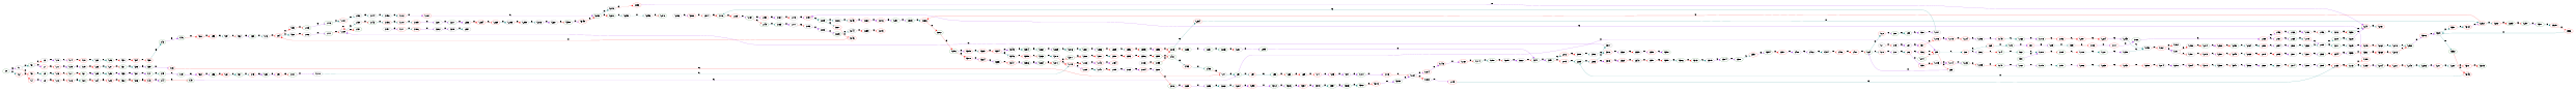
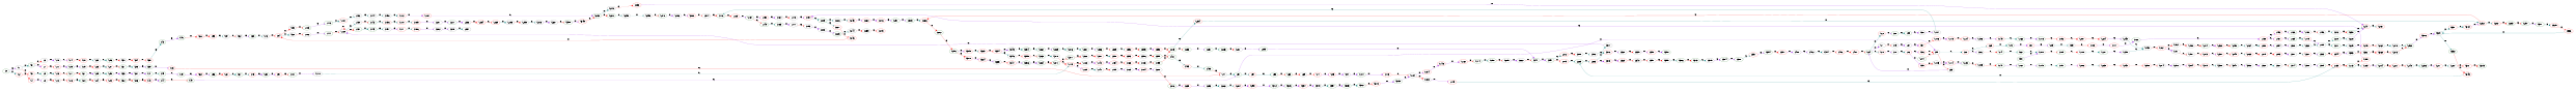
  strict digraph {
    rankdir=LR
    node [color=red]
    edge [arrowhead=tee color=purple]
    S0 [color=darkgreen]
    S1 [color=gray40]
    S2
    S3 [color=darkgreen]
    S4
    S5
    S6 [color=gray40]
    S7
    S8 [color=gray40]
    S9 [color=darkgreen]
    S10 [color=gray40]
    S11
    S12 [color=gray40]
    S13
    S14
    S15 [color=darkgreen]
    S16
    S17 [color=darkgreen]
    S18
    S19 [color=gray40]
    S20 [color=darkgreen]
    S21 [color=darkgreen]
    S22 [color=gray40]
    S23
    S24 [color=gray40]
    S25 [color=darkgreen]
    S26 [color=darkgreen]
    S27
    S28
    S29 [color=darkgreen]
    S30 [color=gray40]
    S31 [color=darkgreen]
    S32 [color=darkgreen]
    S33 [color=gray40]
    S34
    S35 [color=gray40]
    S36 [color=darkgreen]
    S37 [color=gray40]
    S38
    S39 [color=darkgreen]
    S40
    S41 [color=darkgreen]
    S42 [color=darkgreen]
    S43
    S44 [color=darkgreen]
    S45 [color=darkgreen]
    S46 [color=darkgreen]
    S47 [color=gray40]
    S48 [color=darkgreen]
    S49 [color=darkgreen]
    S50
    S51 [color=darkgreen]
    S52
    S53
    S54
    S55 [color=gray40]
    S56 [color=darkgreen]
    S57 [color=gray40]
    S58 [color=darkgreen]
    S59 [color=gray40]
    S60
    S61
    S62 [color=gray40]
    S63 [color=darkgreen]
    S64 [color=darkgreen]
    S65
    S66 [color=gray40]
    S67 [color=darkgreen]
    S68 [color=darkgreen]
    S69 [color=gray40]
    S70
    S71 [color=gray40]
    S72
    S73 [color=darkgreen]
    S74 [color=darkgreen]
    S75
    S76 [color=gray40]
    S77
    S78 [color=gray40]
    S79 [color=gray40]
    S80 [color=darkgreen]
    S81
    S82 [color=darkgreen]
    S83 [color=darkgreen]
    S84
    S85
    S86
    S87 [color=gray40]
    S88 [color=darkgreen]
    S89 [color=gray40]
    S100 [color=gray40]
    S91
    S92 [color=gray40]
    S93 [color=gray40]
    S94 [color=gray40]
    S95
    S96
    S97
    S98 [color=gray40]
    S99 [color=gray40]
    S90 [color=darkgreen]
    S101 [color=darkgreen]
    S102 [color=gray40]
    S103 [color=darkgreen]
    S104 [color=darkgreen]
    S105 [color=gray40]
    S106
    S107 [color=gray40]
    S108
    S109 [color=darkgreen]
    S110 [color=gray40]
    S111 [color=darkgreen]
    S112 [color=darkgreen]
    S113
    S114
    S115
    S116 [color=darkgreen]
    S117
    S118 [color=gray40]
    S119
    S120 [color=gray40]
    S121
    S122 [color=gray40]
    S123 [color=darkgreen]
    S124
    S125
    S126 [color=darkgreen]
    S127 [color=darkgreen]
    S128 [color=gray40]
    S129
    S130 [color=gray40]
    S131 [color=darkgreen]
    S132 [color=gray40]
    S133 [color=gray40]
    S134
    S135 [color=gray40]
    S136 [color=gray40]
    S137 [color=darkgreen]
    S138
    S139 [color=gray40]
    S140
    S141 [color=gray40]
    S142 [color=darkgreen]
+   S143 [color=darkgreen]
    S144 [color=gray40]
    S145
    S146
    S147 [color=darkgreen]
    S148
    S149 [color=darkgreen]
    S150
    S151
    S152
    S153 [color=gray40]
    S154
    S155 [color=gray40]
    S156
    S157 [color=gray40]
    S158 [color=gray40]
    S159
    S160
    S161 [color=darkgreen]
    S162 [color=darkgreen]
    S163 [color=darkgreen]
    S164 [color=gray40]
    S165 [color=darkgreen]
    S166 [color=darkgreen]
    S167
+   S168
    S169 [color=gray40]
    S170
    S171
    S172
    S173 [color=darkgreen]
    S174 [color=darkgreen]
    S175 [color=darkgreen]
    S176 [color=darkgreen]
    S177 [color=gray40]
    S178 [color=gray40]
    S179
    S180 [color=gray40]
    S181 [color=gray40]
    S182 [color=gray40]
    S183 [color=gray40]
    S184
    S185
    S186
    S187
    S188
    S189
    S190 [color=darkgreen]
    S191 [color=darkgreen]
    S192
    S193 [color=gray40]
    S194
    S195 [color=gray40]
    S196 [color=gray40]
    S197 [color=gray40]
    S198 [color=gray40]
    S199 [color=darkgreen]
    S200 [color=gray40]
    S201 [color=gray40]
    S202 [color=gray40]
    S203 [color=darkgreen]
    S204 [color=darkgreen]
    S205 [color=gray40]
    S206
    S207
    S208 [color=gray40]
    S209 [color=darkgreen]
    S210 [color=darkgreen]
    S211 [color=darkgreen]
    S212 [color=gray40]
    S213
    S214 [color=darkgreen]
    S215 [color=darkgreen]
    S216 [color=darkgreen]
    S217 [color=darkgreen]
    S218 [color=gray40]
    S219 [color=gray40]
    S220 [color=darkgreen]
    S221
    S222 [color=gray40]
    S223
    S224
    S225 [color=darkgreen]
    S226 [color=gray40]
    S227
    S228 [color=gray40]
    S229 [color=gray40]
    S230 [color=darkgreen]
    S231
    S232
    S233 [color=darkgreen]
    S234
    S235
    S236 [color=gray40]
    S237 [color=gray40]
    S238
    S239 [color=gray40]
    S240 [color=gray40]
    S241 [color=darkgreen]
    S242
    S243 [color=gray40]
    S244 [color=gray40]
    S245
    S246
    S247
    S248
    S249
    S250 [color=darkgreen]
    S251 [color=darkgreen]
    S252
    S253 [color=gray40]
    S254
    S255 [color=gray40]
    S256 [color=darkgreen]
    S257 [color=darkgreen]
    S258
    S259 [color=gray40]
    S260
    S261
    S262 [color=gray40]
    S263
    S264 [color=gray40]
    S265 [color=darkgreen]
    S266
    S267
    S268 [color=gray40]
    S269
    S270 [color=darkgreen]
    S271
    S272
    S273
    S274 [color=gray40]
    S275
    S276
    S278 [color=gray40]
    S279
    S280
    S281 [color=gray40]
    S282 [color=darkgreen]
    S283 [color=darkgreen]
    S284
    S285 [color=gray40]
    S286 [color=gray40]
    S287 [color=gray40]
    S288 [color=gray40]
    S289 [color=darkgreen]
    S290 [color=gray40]
    S291 [color=darkgreen]
    S277 [color=darkgreen]
    S292 [color=darkgreen]
    S293
    S294 [color=gray40]
    S295 [color=darkgreen]
    S296 [color=darkgreen]
    S297 [color=darkgreen]
    S298
    S299 [color=gray40]
    S300
    S301
    S302 [color=gray40]
    S303
    S304
    S305 [color=darkgreen]
    S306
    S307 [color=gray40]
    S308 [color=gray40]
    S309
    S310
    S311 [color=darkgreen]
    S312 [color=darkgreen]
    S313 [color=gray40]
    S314 [color=gray40]
    S315 [color=darkgreen]
    S316
    S317 [color=gray40]
    S318
    S319
    S320 [color=gray40]
    S321
    S322 [color=gray40]
    S323
    S324
    S325
    S326 [color=darkgreen]
    S327 [color=gray40]
    S328 [color=gray40]
    S329
    S330 [color=gray40]
    S331
    S332 [color=darkgreen]
    S333 [color=darkgreen]
    S334
    S335 [color=gray40]
    S336
    S337
    S338 [color=darkgreen]
    S339 [color=gray40]
    S340 [color=gray40]
    S341 [color=gray40]
    S342
    S343
    S344
    S345 [color=gray40]
    S346 [color=gray40]
    S347
    S348 [color=gray40]
    S349
    S350
    S351 [color=gray40]
    S352 [color=gray40]
    S353 [color=gray40]
    S354 [color=darkgreen]
    S355
    S356 [color=darkgreen]
    S357 [color=darkgreen]
    S358 [color=darkgreen]
    S359 [color=gray40]
    S360 [color=gray40]
    S361 [color=gray40]
    S362 [color=darkgreen]
    S363 [color=darkgreen]
    S364 [color=darkgreen]
    S365 [color=darkgreen]
    S366 [color=darkgreen]
    S367 [color=gray40]
    S368
    S369 [color=darkgreen]
    S370 [color=gray40]
    S371 [color=darkgreen]
    S372 [color=darkgreen]
    S373 [color=darkgreen]
    S374 [color=darkgreen]
    S375 [color=gray40]
    S376 [color=darkgreen]
    S377 [color=darkgreen]
    S378
    S379 [color=gray40]
    S380 [color=gray40]
    S381 [color=darkgreen]
    S382 [color=gray40]
    S383 [color=darkgreen]
    S384 [color=darkgreen]
    S385 [color=darkgreen]
    S386 [color=darkgreen]
    S387
    S388 [color=darkgreen]
    S389 [color=gray40]
    S390
    S391
    S392
    S393
    S394 [color=darkgreen]
    S395 [color=darkgreen]
    S396 [color=gray40]
    S397
    S398
    S399 [color=darkgreen]
    S400 [color=gray40]
    S401 [color=darkgreen]
    S402 [color=gray40]
    S403
    S404 [color=gray40]
    S405 [color=darkgreen]
    S406
    S407
    S0 -> S1 [label=G]
    S0 -> S2 [arrowhead=box color=teal label=A]
    S1 -> S3 [arrowhead=box color=teal label=A]
    S1 -> S4 [arrowhead=box color=red label=T]
    S2 -> S5 [color=red label=C]
    S3 -> S6 [arrowhead=box color=red label=G]
    S3 -> S7 [arrowhead=box label=A]
    S4 -> S8 [label=A]
    S5 -> S9 [arrowhead=box color=teal label=G]
    S6 -> S10 [arrowhead=box label=A]
    S7 -> S11 [color=red label=G]
    S8 -> S12 [arrowhead=box color=red label=G]
    S9 -> S13 [arrowhead=box color=teal label=G]
    S10 -> S14 [label=C]
    S11 -> S15 [arrowhead=box label=T]
    S12 -> S16 [color=red label=C]
    S13 -> S17 [color=red label=G]
    S14 -> S18 [arrowhead=box color=red label=A]
    S15 -> S19 [label=G]
    S16 -> S20 [arrowhead=box color=teal label=G]
    S17 -> S21 [arrowhead=box color=red label=A]
    S18 -> S22 [color=teal label=T]
    S19 -> S23 [arrowhead=box color=red label=T]
    S20 -> S24 [arrowhead=box color=red label=T]
    S21 -> S25 [arrowhead=box label=C]
    S22 -> S26 [arrowhead=box color=teal label=G]
    S23 -> S27 [arrowhead=box color=teal label=A]
    S24 -> S28 [color=red label=G]
    S25 -> S29 [arrowhead=box color=teal label=G]
    S26 -> S30 [arrowhead=box color=red label=G]
    S27 -> S31 [color=red label=A]
    S28 -> S32 [arrowhead=box color=red label=A]
    S29 -> S33 [arrowhead=box label=T]
    S30 -> S34 [arrowhead=box color=red label=T]
    S31 -> S35 [arrowhead=box color=teal label=A]
    S32 -> S36 [arrowhead=box color=red label=A]
    S33 -> S37 [arrowhead=box label=A]
    S34 -> S38 [color=red label=T]
    S35 -> S39 [label=G]
    S36 -> S40 [arrowhead=box color=red label=G]
    S37 -> S41 [arrowhead=box label=A]
    S38 -> S42 [arrowhead=box color=teal label=G]
    S39 -> S43 [label=A]
    S40 -> S44 [arrowhead=box label=A]
    S41 -> S45 [color=teal label=G]
    S42 -> S46 [arrowhead=box label=G]
    S43 -> S47 [color=red label=G]
    S44 -> S48 [color=red label=G]
    S45 -> S49 [label=G]
    S46 -> S50 [arrowhead=box color=red label=A]
    S47 -> S51 [arrowhead=box color=teal label=G]
    S48 -> S51 [label=G]
    S49 -> S52 [arrowhead=box label=G]
    S50 -> S53 [arrowhead=box color=red label=A]
    S51 -> S54 [color=teal label=A]
    S51 -> S55 [arrowhead=box label=T]
    S52 -> S56 [label=A]
    S53 -> S57 [color=teal label=G]
    S54 -> S58 [color=teal label=G]
    S55 -> S59 [color=red label=T]
    S55 -> S60 [arrowhead=box color=teal label=C]
    S56 -> S61 [arrowhead=box color=red label=A]
    S57 -> S62 [color=red label=C]
    S58 -> S63 [color=red label=A]
    S59 -> S64 [label=A]
    S60 -> S65 [color=teal label=C]
    S60 -> S66 [label=G]
    S61 -> S67 [arrowhead=box color=teal label=C]
    S62 -> S68 [label=G]
    S63 -> S69 [arrowhead=box color=red label=G]
    S64 -> S70 [color=teal label=G]
+   S64 -> S71 [arrowhead=box label=A]
    S64 -> S72 [arrowhead=box color=teal label=T]
    S65 -> S73 [arrowhead=box color=teal label=T]
    S66 -> S74 [arrowhead=box color=red label=C]
    S67 -> S75 [color=teal label=A]
    S68 -> S76 [color=teal label=A]
    S69 -> S77 [color=red label=A]
    S70 -> S78 [label=A]
    S71 -> S79 [color=red label=A]
    S72 -> S80 [label=G]
    S73 -> S81 [arrowhead=box label=A]
    S74 -> S82 [color=teal label=T]
    S75 -> S83 [arrowhead=box label=G]
    S76 -> S84 [color=red label=A]
    S77 -> S85 [label=C]
    S78 -> S86 [arrowhead=box color=teal label=G]
    S79 -> S87 [arrowhead=box label=G]
    S80 -> S88 [arrowhead=box color=teal label=G]
    S81 -> S89 [label=G]
    S82 -> S100 [arrowhead=box color=teal label=G]
    S83 -> S91 [label=T]
    S84 -> S92 [arrowhead=box color=teal label=A]
    S84 -> S93 [arrowhead=box color=red label=T]
    S85 -> S94 [arrowhead=box label=T]
    S86 -> S95 [label=A]
    S86 -> S96 [label=G]
    S87 -> S97 [arrowhead=box label=G]
    S88 -> S98 [arrowhead=box label=C]
    S89 -> S99 [color=teal label=A]
    S100 -> S109 [color=red label=C]
    S91 -> S101 [color=red label=G]
    S92 -> S102 [color=red label=A]
    S93 -> S103 [color=red label=A]
    S94 -> S104 [arrowhead=box label=G]
    S95 -> S105 [arrowhead=box color=red label=T]
    S96 -> S55 [arrowhead=box color=red label=T]
    S97 -> S106 [color=red label=T]
    S98 -> S107 [label=T]
    S99 -> S108 [color=red label=C]
    S90 -> S100 [arrowhead=box label=T]
    S101 -> S110 [label=A]
    S102 -> S111 [label=A]
    S103 -> S112 [label=G]
    S104 -> S113 [arrowhead=box label=A]
    S105 -> S114 [arrowhead=box label=T]
    S106 -> S115 [arrowhead=box label=C]
    S107 -> S116 [color=teal label=G]
    S108 -> S117 [label=T]
    S109 -> S118 [arrowhead=box color=red label=C]
    S110 -> S119 [color=teal label=C]
    S111 -> S120 [color=red label=A]
    S112 -> S121 [arrowhead=box color=teal label=T]
    S113 -> S122 [color=red label=C]
    S114 -> S123 [label=A]
    S115 -> S124 [color=red label=A]
    S116 -> S125 [arrowhead=box color=red label=A]
    S117 -> S126 [arrowhead=box label=T]
    S118 -> S127 [arrowhead=box color=teal label=G]
    S119 -> S128 [arrowhead=box color=red label=G]
    S119 -> S129 [label=T]
    S120 -> S120 [arrowhead=box color=red label=A]
    S120 -> S130 [color=teal label=G]
    S120 -> S131 [arrowhead=box color=red label=T]
    S121 -> S132 [color=teal label=T]
    S122 -> S133 [arrowhead=box color=red label=A]
    S122 -> S134 [label=T]
    S123 -> S135 [color=red label=C]
    S124 -> S136 [label=C]
    S125 -> S137 [label=A]
    S126 -> S138 [arrowhead=box label=G]
    S127 -> S139 [arrowhead=box label=G]
    S128 -> S140 [arrowhead=box label=T]
    S129 -> S141 [arrowhead=box color=teal label=A]
    S130 -> S142 [color=red label=A]
+   S131 -> S143 [arrowhead=box color=teal label=A]
    S132 -> S144 [color=teal label=G]
    S133 -> S145 [label=A]
    S134 -> S146 [arrowhead=box label=G]
    S135 -> S147 [arrowhead=box color=red label=T]
    S136 -> S148 [label=C]
    S137 -> S149 [color=red label=C]
    S137 -> S150 [label=G]
    S138 -> S151 [label=C]
    S138 -> S152 [label=G]
    S139 -> S153 [arrowhead=box color=teal label=C]
    S140 -> S154 [arrowhead=box label=T]
    S141 -> S155 [arrowhead=box color=red label=C]
    S142 -> S156 [color=teal label=T]
+   S143 -> S157 [color=teal label=G]
    S144 -> S158 [color=teal label=A]
    S145 -> S159 [color=teal label=G]
    S146 -> S160 [arrowhead=box label=T]
    S147 -> S161 [label=A]
    S148 -> S162 [arrowhead=box color=teal label=C]
    S149 -> S163 [color=teal label=T]
    S150 -> S164 [arrowhead=box label=G]
    S151 -> S165 [label=C]
    S152 -> S166 [label=C]
    S153 -> S167 [color=red label=A]
+   S154 -> S168 [color=red label=C]
    S155 -> S169 [label=C]
    S156 -> S170 [color=teal label=C]
    S157 -> S171 [label=G]
    S158 -> S172 [arrowhead=box color=teal label=C]
    S159 -> S173 [arrowhead=box color=red label=G]
    S160 -> S174 [color=red label=T]
    S161 -> S175 [label=T]
    S162 -> S176 [arrowhead=box label=T]
    S163 -> S177 [arrowhead=box label=A]
    S164 -> S178 [arrowhead=box color=red label=A]
    S165 -> S179 [arrowhead=box color=teal label=A]
    S166 -> S180 [arrowhead=box label=A]
    S167 -> S181 [arrowhead=box label=C]
    S167 -> S182 [arrowhead=box color=red label=T]
+   S168 -> S183 [arrowhead=box color=red label=T]
    S169 -> S184 [arrowhead=box label=G]
    S170 -> S185 [color=teal label=A]
    S171 -> S186 [color=teal label=T]
    S172 -> S187 [arrowhead=box label=A]
    S173 -> S188 [color=red label=A]
    S173 -> S189 [color=teal label=G]
    S174 -> S190 [color=teal label=A]
    S175 -> S191 [arrowhead=box color=teal label=C]
    S176 -> S192 [color=red label=C]
    S177 -> S193 [color=red label=G]
    S178 -> S194 [label=G]
    S179 -> S195 [label=C]
    S180 -> S196 [color=red label=C]
    S181 -> S197 [color=red label=G]
-   S181 -> S198 [arrowhead=box color=red label=C]
+   S182 -> S198 [arrowhead=box color=red label=C]
    S183 -> S199 [color=red label=T]
    S184 -> S200 [label=T]
    S185 -> S201 [label=T]
    S186 -> S202 [label=T]
    S187 -> S203 [arrowhead=box label=C]
    S188 -> S194 [arrowhead=box label=G]
    S189 -> S204 [label=T]
    S190 -> S205 [color=red label=C]
    S191 -> S206 [label=T]
    S192 -> S207 [arrowhead=box color=red label=C]
    S193 -> S208 [arrowhead=box label=T]
    S194 -> S209 [arrowhead=box color=teal label=C]
    S195 -> S210 [color=teal label=A]
    S195 -> S211 [color=teal label=G]
    S196 -> S212 [color=teal label=A]
    S197 -> S213 [color=red label=A]
    S198 -> S214 [arrowhead=box color=red label=C]
    S199 -> S215 [arrowhead=box color=red label=T]
    S200 -> S216 [color=red label=A]
    S201 -> S217 [label=A]
    S202 -> S218 [label=T]
    S203 -> S219 [arrowhead=box color=teal label=A]
    S203 -> S220 [arrowhead=box color=red label=T]
    S204 -> S221 [arrowhead=box color=red label=G]
    S205 -> S222 [arrowhead=box label=T]
    S206 -> S223 [color=teal label=G]
    S207 -> S224 [arrowhead=box color=red label=G]
    S208 -> S225 [label=A]
    S209 -> S226 [color=teal label=T]
    S209 -> S227 [color=teal label=G]
    S210 -> S228 [color=teal label=G]
    S211 -> S229 [color=teal label=G]
    S212 -> S230 [arrowhead=box color=red label=G]
    S213 -> S231 [label=C]
    S214 -> S232 [arrowhead=box label=C]
    S215 -> S233 [color=red label=T]
    S215 -> S234 [arrowhead=box color=teal label=G]
    S216 -> S235 [label=T]
    S217 -> S236 [arrowhead=box label=A]
    S218 -> S237 [arrowhead=box color=teal label=A]
    S219 -> S238 [arrowhead=box color=red label=G]
    S220 -> S239 [color=teal label=C]
    S221 -> S240 [color=red label=T]
    S222 -> S241 [color=red label=T]
    S223 -> S242 [color=red label=G]
    S224 -> S243 [label=G]
    S225 -> S244 [color=teal label=G]
    S226 -> S245 [color=teal label=T]
    S227 -> S246 [color=red label=A]
    S228 -> S247 [arrowhead=box label=A]
    S229 -> S248 [label=A]
    S230 -> S247 [color=teal label=A]
    S231 -> S249 [color=red label=C]
    S232 -> S250 [arrowhead=box color=red label=C]
    S233 -> S251 [label=T]
    S234 -> S252 [arrowhead=box color=teal label=A]
    S235 -> S253 [label=A]
    S236 -> S254 [arrowhead=box color=red label=A]
    S238 -> S247 [arrowhead=box label=A]
    S239 -> S255 [color=teal label=T]
    S240 -> S256 [color=teal label=T]
    S241 -> S257 [arrowhead=box label=A]
    S242 -> S258 [color=red label=T]
    S243 -> S153 [color=teal label=C]
    S244 -> S259 [arrowhead=box color=red label=A]
    S245 -> S260 [label=T]
    S246 -> S84 [arrowhead=box color=red label=A]
    S247 -> S261 [color=teal label=G]
    S248 -> S262 [color=red label=G]
    S249 -> S263 [color=teal label=T]
    S250 -> S264 [color=teal label=T]
    S251 -> S265 [color=teal label=A]
    S252 -> S266 [arrowhead=box color=red label=C]
    S252 -> S267 [color=teal label=A]
    S253 -> S268 [arrowhead=box color=teal label=C]
    S254 -> S269 [color=red label=C]
    S255 -> S270 [color=red label=G]
    S256 -> S271 [label=T]
    S257 -> S272 [arrowhead=box color=teal label=C]
    S257 -> S273 [color=red label=A]
    S258 -> S274 [color=red label=A]
    S259 -> S275 [color=red label=C]
    S260 -> S276 [arrowhead=box label=T]
    S262 -> S278 [arrowhead=box color=teal label=C]
    S263 -> S279 [arrowhead=box color=red label=G]
    S264 -> S280 [arrowhead=box color=teal label=G]
    S265 -> S281 [arrowhead=box color=red label=C]
    S266 -> S282 [arrowhead=box color=red label=C]
    S267 -> S283 [arrowhead=box color=red label=A]
    S268 -> S284 [color=teal label=A]
    S269 -> S285 [arrowhead=box color=teal label=A]
+   S270 -> S286 [arrowhead=box label=G]
    S271 -> S287 [color=teal label=C]
    S272 -> S288 [arrowhead=box color=red label=G]
    S273 -> S289 [color=teal label=A]
    S274 -> S290 [arrowhead=box label=C]
    S276 -> S291 [label=G]
    S278 -> S292 [color=teal label=C]
    S279 -> S293 [arrowhead=box color=red label=T]
    S280 -> S294 [label=C]
    S281 -> S295 [label=T]
    S282 -> S296 [arrowhead=box color=red label=G]
    S283 -> S297 [color=red label=G]
    S284 -> S298 [arrowhead=box label=C]
    S285 -> S299 [arrowhead=box color=red label=T]
    S286 -> S300 [label=C]
    S287 -> S301 [color=red label=T]
    S288 -> S302 [color=teal label=T]
    S289 -> S303 [color=teal label=A]
    S290 -> S304 [label=A]
    S291 -> S305 [label=A]
    S277 -> S55 [color=red label=T]
    S292 -> S306 [label=T]
    S293 -> S307 [arrowhead=box label=C]
    S294 -> S308 [label=C]
    S295 -> S241 [arrowhead=box label=T]
    S296 -> S309 [label=T]
    S296 -> S310 [arrowhead=box color=red label=G]
    S297 -> S311 [label=C]
    S298 -> S312 [arrowhead=box label=A]
    S299 -> S313 [color=teal label=G]
    S300 -> S314 [color=red label=T]
    S301 -> S315 [arrowhead=box color=red label=A]
    S302 -> S316 [arrowhead=box color=teal label=G]
    S303 -> S317 [arrowhead=box color=teal label=A]
    S303 -> S318 [arrowhead=box label=C]
    S304 -> S319 [color=red label=C]
    S305 -> S266 [arrowhead=box color=teal label=C]
    S306 -> S320 [arrowhead=box label=T]
    S307 -> S321 [color=teal label=A]
    S308 -> S322 [color=teal label=A]
    S309 -> S323 [color=teal label=T]
    S310 -> S324 [label=T]
    S311 -> S325 [arrowhead=box color=teal label=C]
    S312 -> S326 [label=A]
    S313 -> S327 [arrowhead=box label=A]
    S314 -> S116 [arrowhead=box color=red label=G]
    S316 -> S328 [label=T]
    S317 -> S120 [arrowhead=box label=A]
    S318 -> S329 [arrowhead=box label=C]
    S319 -> S330 [color=teal label=C]
    S320 -> S331 [arrowhead=box color=teal label=T]
    S320 -> S332 [color=teal label=A]
    S321 -> S333 [label=G]
    S322 -> S195 [color=teal label=C]
    S323 -> S334 [color=red label=A]
    S324 -> S335 [label=C]
    S325 -> S336 [color=red label=T]
    S326 -> S337 [arrowhead=box label=C]
    S327 -> S338 [color=red label=C]
    S328 -> S339 [arrowhead=box color=red label=G]
    S329 -> S340 [color=red label=T]
    S330 -> S341 [color=red label=C]
    S331 -> S342 [arrowhead=box color=teal label=G]
    S332 -> S343 [arrowhead=box color=red label=A]
    S333 -> S344 [color=red label=G]
    S334 -> S345 [arrowhead=box label=A]
    S334 -> S346 [color=teal label=G]
    S335 -> S347 [color=red label=T]
    S336 -> S320 [arrowhead=box color=teal label=T]
    S337 -> S348 [arrowhead=box label=T]
    S338 -> S349 [label=A]
    S339 -> S350 [label=A]
    S340 -> S351 [color=red label=T]
    S341 -> S352 [label=C]
    S342 -> S252 [label=A]
    S343 -> S289 [color=teal label=A]
    S344 -> S353 [label=G]
    S345 -> S354 [arrowhead=box color=teal label=C]
    S346 -> S355 [color=red label=T]
    S347 -> S356 [label=T]
    S348 -> S357 [arrowhead=box color=teal label=A]
    S349 -> S203 [arrowhead=box color=red label=C]
    S350 -> S358 [arrowhead=box label=C]
    S351 -> S359 [arrowhead=box color=red label=G]
    S352 -> S360 [arrowhead=box label=G]
    S353 -> S361 [color=red label=A]
    S354 -> S362 [color=teal label=G]
    S355 -> S363 [color=red label=G]
    S356 -> S364 [arrowhead=box label=G]
    S357 -> S365 [arrowhead=box label=C]
    S359 -> S366 [color=teal label=G]
    S360 -> S367 [arrowhead=box color=teal label=A]
    S361 -> S368 [arrowhead=box color=red label=G]
    S362 -> S369 [label=A]
    S363 -> S370 [arrowhead=box color=teal label=A]
    S364 -> S371 [arrowhead=box color=red label=G]
    S365 -> S372 [arrowhead=box color=teal label=T]
    S366 -> S373 [arrowhead=box color=red label=A]
    S367 -> S374 [color=red label=C]
    S368 -> S375 [color=red label=C]
    S369 -> S376 [arrowhead=box color=teal label=C]
    S370 -> S119 [arrowhead=box color=red label=C]
    S371 -> S377 [color=red label=T]
    S372 -> S378 [color=red label=G]
    S373 -> S379 [arrowhead=box color=teal label=C]
    S374 -> S380 [label=A]
    S375 -> S292 [arrowhead=box color=red label=C]
    S376 -> S381 [arrowhead=box color=teal label=T]
    S377 -> S382 [arrowhead=box color=red label=G]
    S378 -> S383 [arrowhead=box label=A]
    S379 -> S384 [arrowhead=box label=C]
    S380 -> S385 [label=A]
    S381 -> S386 [label=T]
    S382 -> S387 [arrowhead=box color=red label=C]
    S383 -> S122 [arrowhead=box label=C]
    S384 -> S388 [label=T]
    S385 -> S159 [color=red label=G]
    S386 -> S389 [color=red label=T]
    S387 -> S390 [arrowhead=box color=teal label=G]
    S388 -> S391 [color=teal label=C]
    S389 -> S392 [color=teal label=C]
    S390 -> S393 [arrowhead=box color=red label=G]
    S391 -> S394 [label=G]
    S392 -> S395 [arrowhead=box color=red label=T]
    S393 -> S396 [arrowhead=box color=red label=A]
    S394 -> S397 [arrowhead=box color=red label=A]
    S395 -> S398 [arrowhead=box label=T]
    S396 -> S399 [arrowhead=box color=red label=A]
    S397 -> S400 [arrowhead=box label=A]
    S398 -> S215 [arrowhead=box color=red label=T]
    S399 -> S401 [color=red label=A]
    S400 -> S402 [label=G]
    S401 -> S403 [color=teal label=G]
    S402 -> S404 [arrowhead=box color=teal label=G]
    S403 -> S405 [color=teal label=A]
    S404 -> S406 [color=red label=T]
    S405 -> S47 [color=red label=G]
    S406 -> S407 [arrowhead=box color=red label=T]
    S407 -> S64 [color=red label=A]
  }
